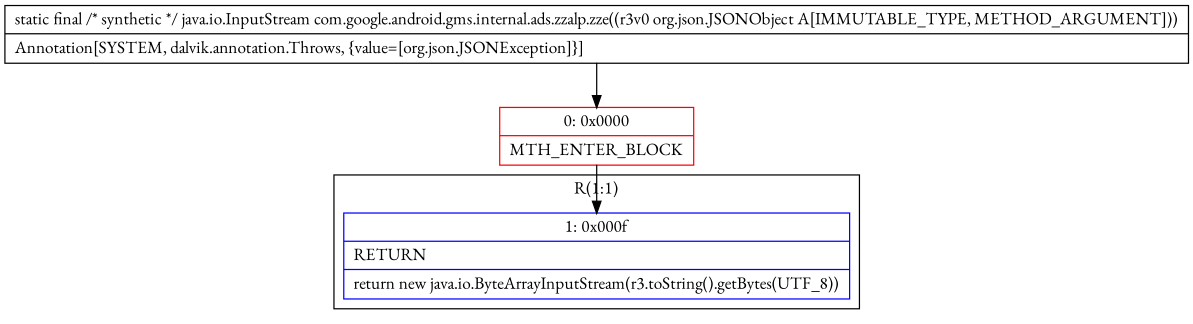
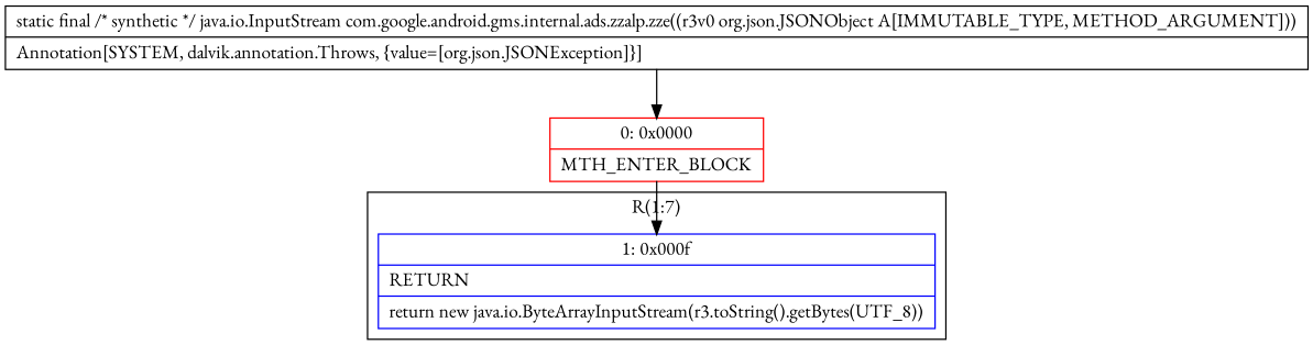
  digraph {
    fontname="EB Garamond"
    node [shape=record fontname="EB Garamond"]
    edge [fontname="EB Garamond"]
    n1 [color=blue label="{1\:\ 0x000f|RETURN\l|return new java.io.ByteArrayInputStream(r3.toString().getBytes(UTF_8))\l}"]
    n2 [color=red label="{0\:\ 0x0000|MTH_ENTER_BLOCK\l}"]
    n3 [label="{static final \/* synthetic *\/ java.io.InputStream com.google.android.gms.internal.ads.zzalp.zze((r3v0 org.json.JSONObject A[IMMUTABLE_TYPE, METHOD_ARGUMENT]))  | Annotation[SYSTEM, dalvik.annotation.Throws, \{value=[org.json.JSONException]\}]\l}"]
    subgraph cluster_1 {
-     label="R(1:1)"
+     label="R(1:7)"
      n1
    }
    n2 -> n1
    n3 -> n2
  }
